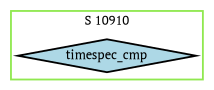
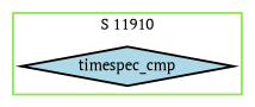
  digraph {
    fontname="PT Serif"
    n1 [color=black label=timespec_cmp shape=diamond style="bold,filled" fillcolor=lightblue fontname="PT Serif"]
    subgraph cluster_1 {
      color="#90E850"
-     label="S 10910"
+     label="S 11910"
      style=bold
      n1
    }
  }
